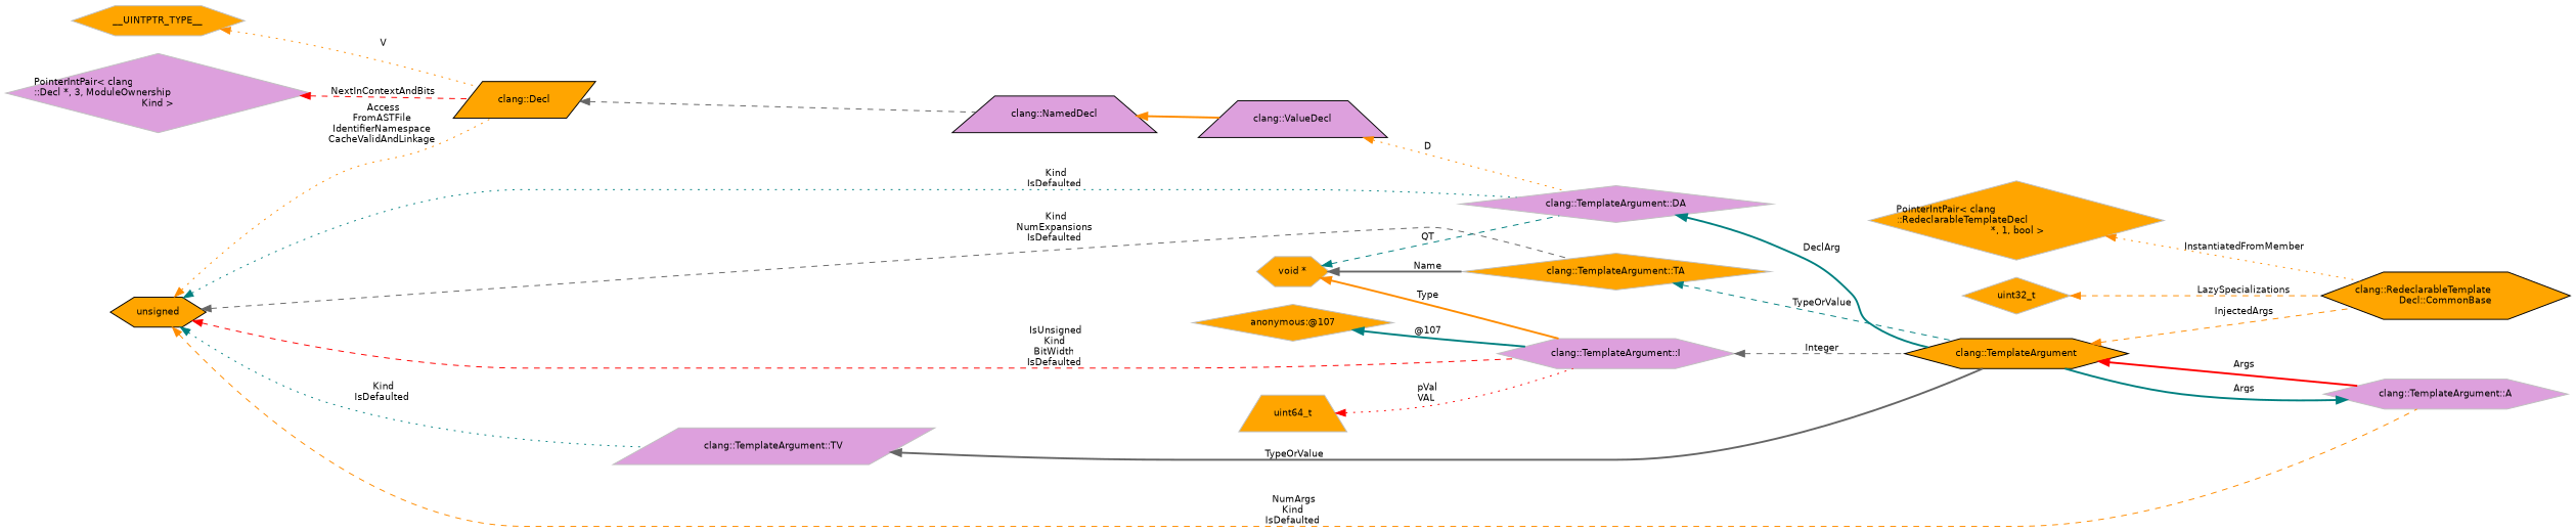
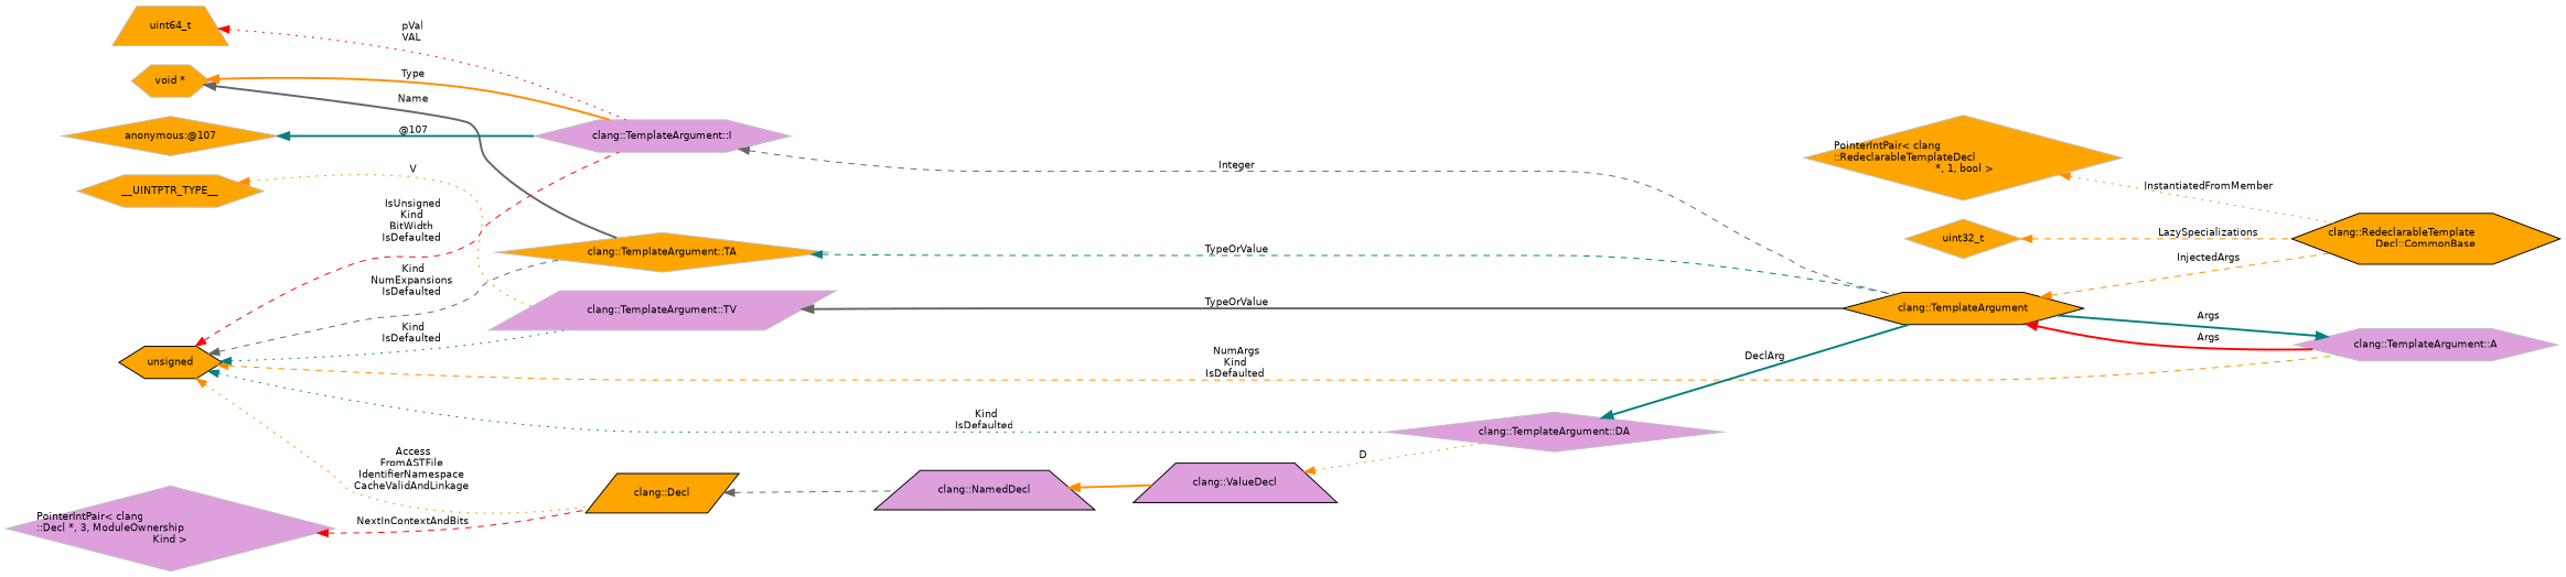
  digraph {
    fontname="DejaVu Sans"
    rankdir=LR
    node [color=grey75 fillcolor=orange fontname="DejaVu Sans" fontsize=10 shape=hexagon style=filled]
    edge [color=darkorange dir=back fontname="DejaVu Sans" fontsize=10 labelfontname=Helvetica labelfontsize=10 style=dashed]
    n1 [color=black fontcolor=black height=0.2 label="clang::RedeclarableTemplate\lDecl::CommonBase" width=0.4]
    n2 [color=black height=0.2 label="clang::TemplateArgument" width=0.4]
    n3 [fillcolor=plum height=0.2 label="clang::TemplateArgument::A" width=0.4]
    n4 [height=0.2 label="clang::TemplateArgument::TA" shape=diamond width=0.4]
    n5 [color=black height=0.2 label=unsigned width=0.4]
    n6 [fillcolor=plum height=0.2 label="clang::TemplateArgument::DA" shape=diamond width=0.4]
    n7 [color=black height=0.2 label="clang::Decl" shape=parallelogram width=0.4]
    n8 [fillcolor=plum height=0.2 label="clang::TemplateArgument::TV" shape=parallelogram width=0.4]
    n9 [fillcolor=plum height=0.2 label="clang::TemplateArgument::I" width=0.4]
    n10 [color=black fillcolor=plum height=0.2 label="clang::NamedDecl" shape=trapezium width=0.4]
    n11 [height=0.2 label="void *" width=0.4]
    n12 [color=black fillcolor=plum height=0.2 label="clang::ValueDecl" shape=trapezium width=0.4]
    n13 [fillcolor=plum height=0.2 label="PointerIntPair\< clang\l::Decl *, 3, ModuleOwnership\lKind \>" shape=diamond width=0.4]
    n14 [height=0.2 label=__UINTPTR_TYPE__ width=0.4]
    n15 [height=0.2 label=uint64_t shape=trapezium width=0.4]
    n16 [height=0.2 label="anonymous:@107" shape=diamond width=0.4]
    n17 [height=0.2 label="PointerIntPair\< clang\l::RedeclarableTemplateDecl\l *, 1, bool \>" shape=diamond width=0.4]
    n18 [height=0.2 label=uint32_t shape=diamond width=0.4]
    n2 -> n1 [label=" InjectedArgs"]
    n2 -> n3 [color=red label=" Args" style=bold]
    n3 -> n2 [color=teal label=" Args" style=bold]
    n4 -> n2 [color=teal label=" TypeOrValue"]
    n5 -> n3 [label=" NumArgs\nKind\nIsDefaulted"]
    n5 -> n4 [color=gray40 label=" Kind\nNumExpansions\nIsDefaulted"]
    n5 -> n6 [color=teal label=" Kind\nIsDefaulted" style=dotted]
    n5 -> n7 [label=" Access\nFromASTFile\nIdentifierNamespace\nCacheValidAndLinkage" style=dotted]
    n5 -> n8 [color=teal label=" Kind\nIsDefaulted" style=dotted]
    n5 -> n9 [color=red label=" IsUnsigned\nKind\nBitWidth\nIsDefaulted"]
    n6 -> n2 [color=teal label=" DeclArg" style=bold]
    n7 -> n10 [color=gray40]
    n8 -> n2 [color=gray40 label=" TypeOrValue" style=bold]
    n9 -> n2 [color=gray40 label=" Integer"]
    n10 -> n12 [style=bold]
    n11 -> n4 [color=gray40 label=" Name" style=bold]
-   n11 -> n6 [color=teal label=" QT"]
    n11 -> n9 [label=" Type" style=bold]
    n12 -> n6 [label=" D" style=dotted]
    n13 -> n7 [color=red label=" NextInContextAndBits"]
-   n14 -> n7 [label=" V" style=dotted]
+   n14 -> n8 [label=" V" style=dotted]
    n15 -> n9 [color=red label=" pVal\nVAL" style=dotted]
    n16 -> n9 [color=teal label=" @107" style=bold]
    n17 -> n1 [label=" InstantiatedFromMember" style=dotted]
    n18 -> n1 [label=" LazySpecializations"]
  }
